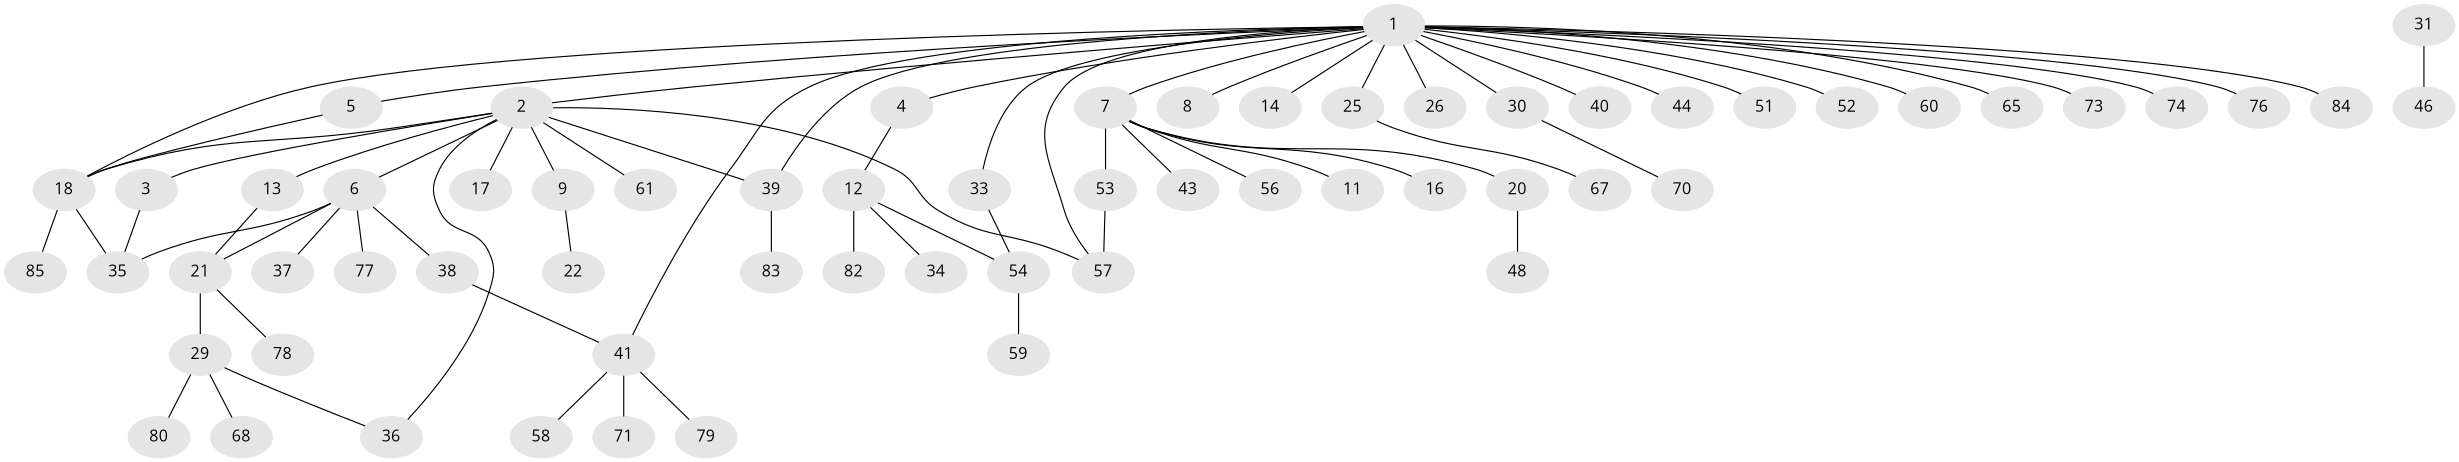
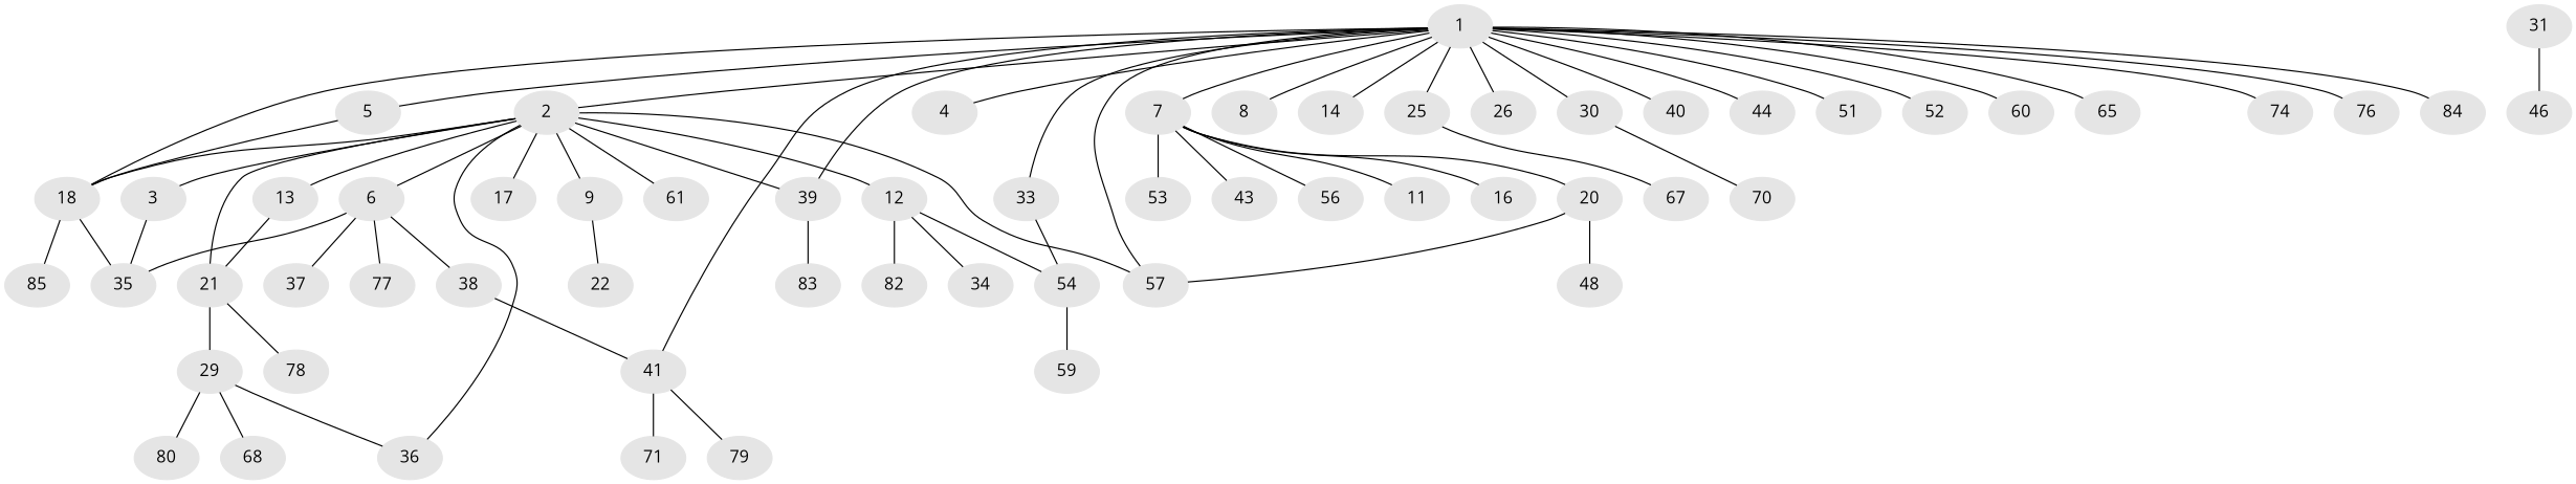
  graph {
    fontname="Open Sans"
    node [color=gray90 fontname="Open Sans" style=filled]
    edge [fontname="Open Sans"]
    1 [super="+15"]
    2 [super="+24"]
    4
    5 [super="+10"]
    7 [super="+66"]
    8 [super="+28"]
    14
    18 [super="+75"]
    25 [super="+49"]
    26
    30 [super="+45"]
    33
    39 [super="+47"]
    40
    41 [super="+55"]
    44
    51 [super="+69"]
    52
    57 [super="+62"]
    60
    65
-   73
    74
    76
    84
    3 [super="+27"]
    6 [super="+32"]
    9 [super="+50"]
    12 [super="+63"]
    13 [super="+19"]
    17
    21 [super="+42"]
    36
    61
    11
    16
    20 [super="+23"]
    43
    53
    56
    35
    85
    67
    70
    54 [super="+81"]
    83
-   58
    71
    79
    37
    38
    77
    22
    34
    82
    29 [super="+72"]
    78
    31 [super="+64"]
    46
    48
    59
    68
    80
    1 -- 2
    1 -- 4
    1 -- 5
    1 -- 7
    1 -- 8
    1 -- 14
    1 -- 18
    1 -- 25
    1 -- 26
    1 -- 30
    1 -- 33
    1 -- 39
    1 -- 40
    1 -- 41
    1 -- 44
    1 -- 51
    1 -- 52
    1 -- 57
    1 -- 60
    1 -- 65
-   1 -- 73
    1 -- 74
    1 -- 76
    1 -- 84
    2 -- 18
    2 -- 39 [weight=2]
    2 -- 57
    2 -- 3
    2 -- 6
    2 -- 9
-   4 -- 12
+   2 -- 12
    2 -- 13
    2 -- 17
-   6 -- 21
+   2 -- 21
    2 -- 36
    2 -- 61
    5 -- 18
    7 -- 11
    7 -- 16
    7 -- 20
    7 -- 43
    7 -- 53
    7 -- 56
    18 -- 35
    18 -- 85
    25 -- 67
    30 -- 70
    33 -- 54
    39 -- 83
-   41 -- 58
    41 -- 71
    41 -- 79
    3 -- 35
    6 -- 35
    6 -- 37
    6 -- 38
    6 -- 77
    9 -- 22
    12 -- 54
    12 -- 34
    12 -- 82
    13 -- 21
    21 -- 29
    21 -- 78
-   53 -- 57
+   20 -- 57
    20 -- 48
    54 -- 59
    38 -- 41
    29 -- 36
    29 -- 68
    29 -- 80
    31 -- 46
  }
